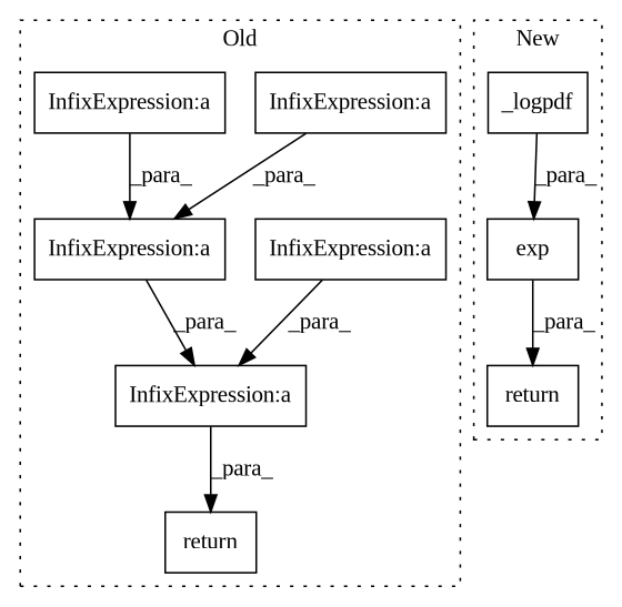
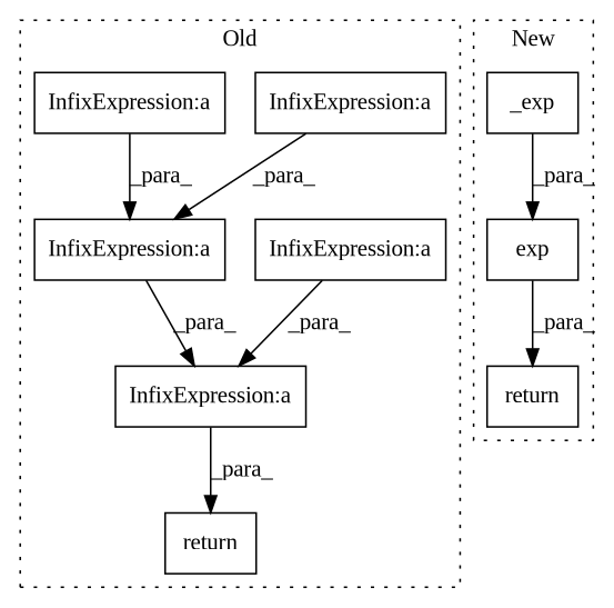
  digraph {
    fontname="Liberation Serif"
    node [a=27 l=3 shape=box fontname="Liberation Serif"]
    edge [fontname="Liberation Serif"]
    n1 [a=41 l=7 label=return s=25078]
    n2 [label="InfixExpression:a" s=25101]
    n3 [label="InfixExpression:a" s=25095]
    n4 [label="InfixExpression:a" s=25134]
    n5 [label="InfixExpression:a" s=25144]
    n6 [label="InfixExpression:a" s=25090]
-   n7 [a=32 l="8,1" label=_logpdf s="25058,25071"]
+   n7 [a=32 l="8,1" label=_exp s="25058,25071"]
    n8 [a=32 l="4,1" label=exp s="25049,25072"]
    n9 [a=41 l=7 label=return s=25042]
    subgraph cluster_1 {
      label=Old
      style=dotted
      n1
      n2
      n3
      n4
      n5
      n6
    }
    subgraph cluster_2 {
      label=New
      style=dotted
      n7
      n8
      n9
    }
    n2 -> n3 [label=_para_]
    n3 -> n4 [label=_para_]
    n4 -> n1 [label=_para_]
    n5 -> n4 [label=_para_]
    n6 -> n3 [label=_para_]
    n7 -> n8 [label=_para_]
    n8 -> n9 [label=_para_]
  }
